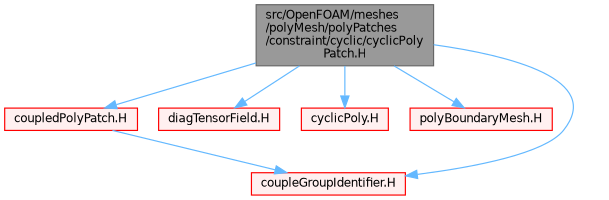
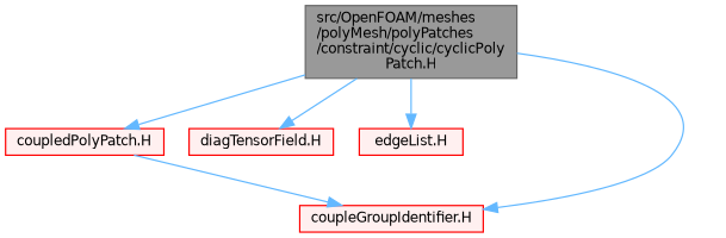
  digraph {
    node [color=red fillcolor="#FFF0F0" fontname=Helvetica fontsize=10 shape=box style=filled]
    edge [color=steelblue1 fontname=Helvetica fontsize=10 labelfontname=Helvetica labelfontsize=10 style=solid]
    n1 [color=gray40 fillcolor=grey60 fontcolor=black height=0.2 label="src/OpenFOAM/meshes\l/polyMesh/polyPatches\l/constraint/cyclic/cyclicPoly\lPatch.H" width=0.4]
    n2 [height=0.2 label="coupledPolyPatch.H" width=0.4]
    n3 [height=0.2 label="diagTensorField.H" width=0.4]
-   n4 [height=0.2 label="cyclicPoly.H" width=0.4]
-   n5 [height=0.2 label="polyBoundaryMesh.H" width=0.4]
+   n4 [height=0.2 label="edgeList.H" width=0.4]
    n6 [height=0.2 label="coupleGroupIdentifier.H" width=0.4]
    n1 -> n2
    n1 -> n3
    n1 -> n4
-   n1 -> n5
    n1 -> n6
    n2 -> n6
  }
